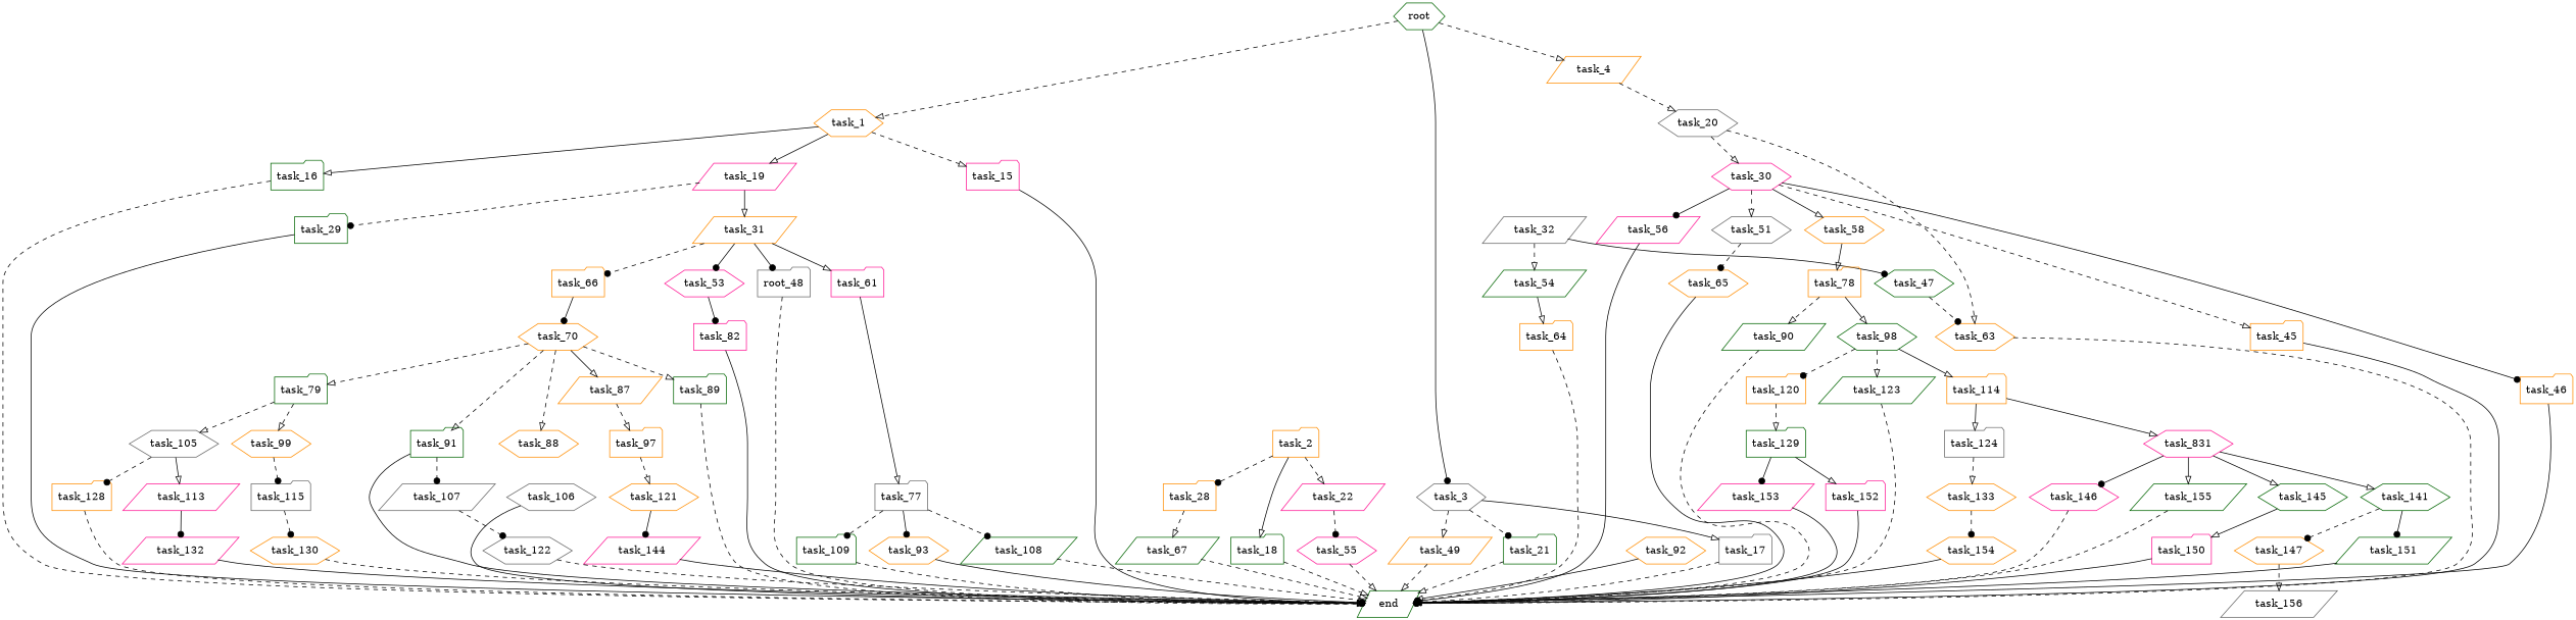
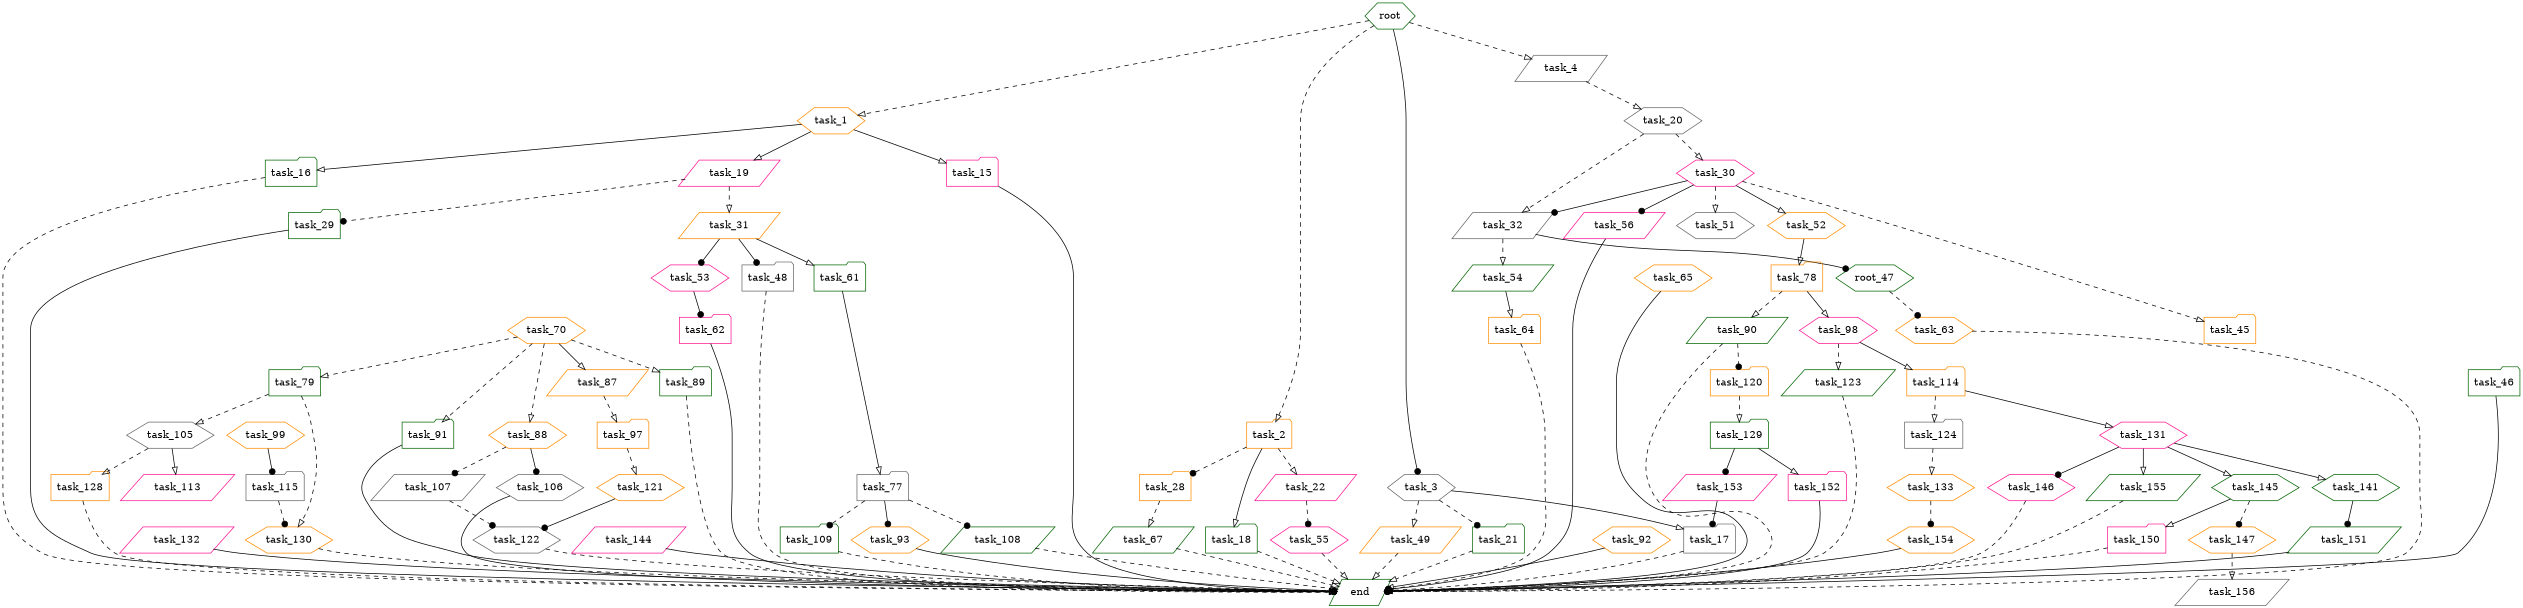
  digraph {
    node [color=darkorange shape=hexagon]
    edge [arrowhead=onormal style=dashed]
    root [color=darkgreen]
    task_1
    task_2 [shape=folder]
    task_3 [color=gray40]
-   task_4 [shape=parallelogram]
+   task_4 [color=gray40 shape=parallelogram]
    task_15 [color=deeppink shape=folder]
    task_16 [color=darkgreen shape=folder]
    task_19 [color=deeppink shape=parallelogram]
    task_18 [color=darkgreen shape=folder]
    task_22 [color=deeppink shape=parallelogram]
    task_28 [shape=folder]
    task_17 [color=gray40 shape=folder]
    task_21 [color=darkgreen shape=folder]
    task_49 [shape=parallelogram]
    task_20 [color=gray40]
    end [color=darkgreen shape=parallelogram]
    task_29 [color=darkgreen shape=folder]
    task_31 [shape=parallelogram]
    task_55 [color=deeppink]
    task_67 [color=darkgreen shape=parallelogram]
    task_30 [color=deeppink]
    task_32 [color=gray40 shape=parallelogram]
-   task_48 [color=gray40 shape=folder label=root_48]
+   task_48 [color=gray40 shape=folder]
    task_53 [color=deeppink]
-   task_61 [color=deeppink shape=folder]
-   task_66 [shape=folder]
+   task_61 [color=darkgreen shape=folder]
    task_45 [shape=folder]
-   task_46 [shape=folder]
+   task_46 [color=darkgreen shape=folder]
    task_51 [color=gray40]
-   task_52 [label=task_58]
+   task_52
    task_56 [color=deeppink shape=parallelogram]
-   task_47 [color=darkgreen]
+   task_47 [color=darkgreen label=root_47]
    task_54 [color=darkgreen shape=parallelogram]
    task_65
    task_78 [shape=folder]
-   task_62 [color=deeppink shape=folder label=task_82]
+   task_62 [color=deeppink shape=folder]
    task_77 [color=gray40 shape=folder]
    task_70
    task_63
    task_64 [shape=folder]
    task_90 [color=darkgreen shape=parallelogram]
-   task_98 [color=darkgreen]
+   task_98 [color=deeppink]
    task_93
    task_108 [color=darkgreen shape=parallelogram]
    task_109 [color=darkgreen shape=folder]
    task_79 [color=darkgreen shape=folder]
    task_87 [shape=parallelogram]
    task_88
    task_89 [color=darkgreen shape=folder]
    task_91 [color=darkgreen shape=folder]
    task_99
    task_105 [color=gray40]
    task_97 [shape=folder]
    task_106 [color=gray40]
    task_107 [color=gray40 shape=parallelogram]
    task_92
    task_114 [shape=folder]
    task_120 [shape=folder]
    task_123 [color=darkgreen shape=parallelogram]
    task_115 [color=gray40 shape=folder]
    task_113 [color=deeppink shape=parallelogram]
    task_128 [shape=folder]
    task_121
    task_122 [color=gray40]
    task_144 [color=deeppink shape=parallelogram]
    task_124 [color=gray40 shape=folder]
-   task_131 [color=deeppink label=task_831]
+   task_131 [color=deeppink]
    task_129 [color=darkgreen shape=folder]
    task_130
    task_132 [color=deeppink shape=parallelogram]
    task_133
    task_141 [color=darkgreen]
    task_145 [color=darkgreen]
    task_146 [color=deeppink]
    task_155 [color=darkgreen shape=parallelogram]
    task_152 [color=deeppink shape=folder]
    task_153 [color=deeppink shape=parallelogram]
    task_154
    task_147
    task_151 [color=darkgreen shape=parallelogram]
    task_150 [color=deeppink shape=folder]
    task_156 [color=gray40 shape=parallelogram]
    root -> task_1
+   root -> task_2
    root -> task_3 [arrowhead=dot style=solid]
    root -> task_4
-   task_1 -> task_15
+   task_1 -> task_15 [style=solid]
    task_1 -> task_16 [style=solid]
    task_1 -> task_19 [style=solid]
    task_2 -> task_18 [style=solid]
    task_2 -> task_22
    task_2 -> task_28 [arrowhead=dot]
    task_3 -> task_17 [style=solid]
    task_3 -> task_21 [arrowhead=dot]
    task_3 -> task_49
    task_4 -> task_20
    task_15 -> end [style=solid]
    task_16 -> end
    task_19 -> task_29 [arrowhead=dot]
-   task_19 -> task_31 [style=solid]
+   task_19 -> task_31
    task_18 -> end
    task_22 -> task_55 [arrowhead=dot]
    task_28 -> task_67
    task_17 -> end [arrowhead=dot]
    task_21 -> end
    task_49 -> end
    task_20 -> task_30
-   task_20 -> task_63
+   task_20 -> task_32
    task_29 -> end [style=solid]
    task_31 -> task_48 [arrowhead=dot style=solid]
    task_31 -> task_53 [arrowhead=dot style=solid]
    task_31 -> task_61 [style=solid]
-   task_31 -> task_66 [arrowhead=dot]
    task_55 -> end
    task_67 -> end
    task_30 -> task_45
-   task_30 -> task_46 [arrowhead=dot style=solid]
+   task_30 -> task_32 [arrowhead=dot style=solid]
    task_30 -> task_51
    task_30 -> task_52 [style=solid]
    task_30 -> task_56 [arrowhead=dot style=solid]
    task_32 -> task_47 [arrowhead=dot style=solid]
    task_32 -> task_54
    task_48 -> end [arrowhead=dot]
    task_53 -> task_62 [arrowhead=dot style=solid]
    task_61 -> task_77 [style=solid]
-   task_66 -> task_70 [arrowhead=dot style=solid]
-   task_45 -> end [style=solid]
    task_46 -> end [style=solid]
-   task_51 -> task_65 [arrowhead=dot]
    task_52 -> task_78 [style=solid]
    task_56 -> end [arrowhead=dot style=solid]
    task_47 -> task_63 [arrowhead=dot]
    task_54 -> task_64 [style=solid]
    task_65 -> end [style=solid]
    task_78 -> task_90
    task_78 -> task_98 [style=solid]
    task_62 -> end [arrowhead=dot style=solid]
    task_77 -> task_93 [arrowhead=dot style=solid]
    task_77 -> task_108 [arrowhead=dot]
    task_77 -> task_109 [arrowhead=dot]
    task_70 -> task_79
    task_70 -> task_87 [style=solid]
    task_70 -> task_88
    task_70 -> task_89
    task_70 -> task_91
    task_63 -> end [arrowhead=dot]
    task_64 -> end [arrowhead=dot]
    task_90 -> end
    task_98 -> task_114 [style=solid]
-   task_98 -> task_120 [arrowhead=dot]
+   task_90 -> task_120 [arrowhead=dot]
    task_98 -> task_123
    task_93 -> end [style=solid]
    task_108 -> end
    task_109 -> end
-   task_79 -> task_99
+   task_79 -> task_130
    task_79 -> task_105
    task_87 -> task_97
-   task_91 -> task_107 [arrowhead=dot]
+   task_88 -> task_106 [arrowhead=dot style=solid]
+   task_88 -> task_107 [arrowhead=dot]
    task_89 -> end
    task_91 -> end [style=solid]
-   task_99 -> task_115 [arrowhead=dot]
+   task_99 -> task_115 [arrowhead=dot style=solid]
    task_105 -> task_113 [style=solid]
-   task_105 -> task_128 [arrowhead=dot]
+   task_105 -> task_128
    task_97 -> task_121
    task_106 -> end [arrowhead=dot style=solid]
    task_107 -> task_122 [arrowhead=dot]
    task_92 -> end [style=solid]
-   task_114 -> task_124 [style=solid]
+   task_114 -> task_124
    task_114 -> task_131 [style=solid]
    task_120 -> task_129
    task_123 -> end
    task_115 -> task_130 [arrowhead=dot]
-   task_113 -> task_132 [arrowhead=dot style=solid]
    task_128 -> end [arrowhead=dot]
-   task_121 -> task_144 [arrowhead=dot style=solid]
+   task_121 -> task_122 [arrowhead=dot style=solid]
    task_122 -> end
    task_144 -> end [style=solid]
    task_124 -> task_133
    task_131 -> task_141 [style=solid]
    task_131 -> task_145 [style=solid]
    task_131 -> task_146 [arrowhead=dot style=solid]
    task_131 -> task_155 [style=solid]
    task_129 -> task_152 [style=solid]
    task_129 -> task_153 [arrowhead=dot style=solid]
    task_130 -> end [arrowhead=dot]
    task_132 -> end [arrowhead=dot style=solid]
    task_133 -> task_154 [arrowhead=dot]
-   task_141 -> task_147 [arrowhead=dot]
+   task_145 -> task_147 [arrowhead=dot]
    task_141 -> task_151 [arrowhead=dot style=solid]
    task_145 -> task_150 [style=solid]
    task_146 -> end [arrowhead=dot]
    task_155 -> end [arrowhead=dot]
    task_152 -> end [style=solid]
-   task_153 -> end [arrowhead=dot style=solid]
+   task_153 -> task_17 [arrowhead=dot style=solid]
    task_154 -> end [arrowhead=dot style=solid]
    task_147 -> task_156
    task_151 -> end [style=solid]
-   task_150 -> end [arrowhead=dot style=solid]
+   task_150 -> end [arrowhead=dot]
  }
